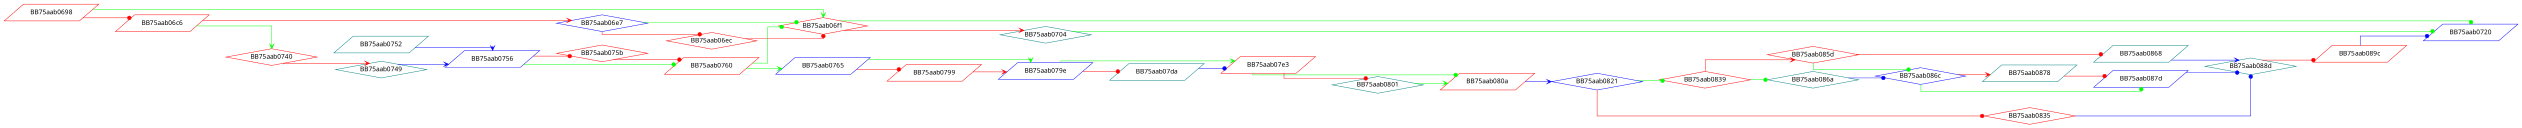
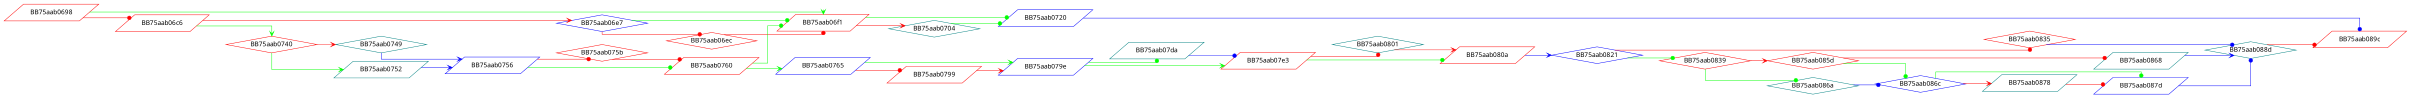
  digraph {
    fontname="Noto Sans"
    rankdir=LR
    splines=ortho
    node [color=red fontname="Noto Sans" shape=parallelogram]
    edge [arrowhead=dot color=red fontname="Noto Sans"]
    BB75aab0698
-   BB75aab06f1 [shape=diamond]
+   BB75aab06f1
    BB75aab06c6
    BB75aab0720 [color=blue]
    BB75aab0704 [color=teal shape=diamond]
    BB75aab0740 [shape=diamond]
    BB75aab06e7 [color=blue shape=diamond]
    BB75aab089c
    BB75aab0752 [color=teal]
    BB75aab0749 [color=teal shape=diamond]
    BB75aab06ec [shape=diamond]
    BB75aab0756 [color=blue]
    BB75aab0760
    BB75aab075b [shape=diamond]
    BB75aab0765 [color=blue]
    BB75aab079e [color=blue]
    BB75aab0799
    BB75aab07e3
    BB75aab07da [color=teal]
    BB75aab080a
    BB75aab0801 [color=teal shape=diamond]
    BB75aab0821 [color=blue shape=diamond]
    BB75aab0839 [shape=diamond]
    BB75aab0835 [shape=diamond]
    BB75aab086a [color=teal shape=diamond]
    BB75aab085d [shape=diamond]
    BB75aab088d [color=teal shape=diamond]
    BB75aab086c [color=blue shape=diamond]
    BB75aab0868 [color=teal]
    BB75aab087d [color=blue]
    BB75aab0878 [color=teal]
    BB75aab0698 -> BB75aab06f1 [arrowhead=vee color=green]
    BB75aab0698 -> BB75aab06c6
    BB75aab06f1 -> BB75aab0720 [color=green]
    BB75aab06f1 -> BB75aab0704 [arrowhead=vee]
    BB75aab06c6 -> BB75aab0740 [arrowhead=vee color=green]
    BB75aab06c6 -> BB75aab06e7 [arrowhead=vee]
-   BB75aab089c -> BB75aab0720 [color=blue]
+   BB75aab0720 -> BB75aab089c [color=blue]
    BB75aab0704 -> BB75aab0720 [color=green]
+   BB75aab0740 -> BB75aab0752 [arrowhead=vee color=green]
    BB75aab0740 -> BB75aab0749 [arrowhead=vee]
    BB75aab06e7 -> BB75aab06f1 [color=green]
    BB75aab06e7 -> BB75aab06ec
    BB75aab0752 -> BB75aab0756 [arrowhead=vee color=blue]
    BB75aab0749 -> BB75aab0756 [arrowhead=vee color=blue]
    BB75aab06ec -> BB75aab06f1
    BB75aab0756 -> BB75aab0760 [color=green]
    BB75aab0756 -> BB75aab075b
    BB75aab0760 -> BB75aab06f1 [color=green]
    BB75aab0760 -> BB75aab0765 [arrowhead=vee color=green]
    BB75aab075b -> BB75aab0760
    BB75aab0765 -> BB75aab079e [arrowhead=vee color=green]
    BB75aab0765 -> BB75aab0799
    BB75aab079e -> BB75aab07e3 [arrowhead=vee color=green]
-   BB75aab079e -> BB75aab07da
+   BB75aab079e -> BB75aab07da [color=green]
    BB75aab0799 -> BB75aab079e [arrowhead=vee]
    BB75aab07e3 -> BB75aab080a [color=green]
    BB75aab07e3 -> BB75aab0801
    BB75aab07da -> BB75aab07e3 [color=blue]
    BB75aab080a -> BB75aab0821 [arrowhead=vee color=blue]
-   BB75aab0801 -> BB75aab080a [arrowhead=vee color=green]
+   BB75aab0801 -> BB75aab080a [arrowhead=vee]
    BB75aab0821 -> BB75aab0839 [color=green]
    BB75aab0821 -> BB75aab0835
    BB75aab0839 -> BB75aab086a [color=green]
    BB75aab0839 -> BB75aab085d [arrowhead=vee]
    BB75aab0835 -> BB75aab088d [color=blue]
    BB75aab086a -> BB75aab086c [color=blue]
    BB75aab085d -> BB75aab086c [color=green]
    BB75aab085d -> BB75aab0868
    BB75aab088d -> BB75aab089c
    BB75aab086c -> BB75aab087d [color=green]
    BB75aab086c -> BB75aab0878 [arrowhead=vee]
    BB75aab0868 -> BB75aab088d [arrowhead=vee color=blue]
    BB75aab087d -> BB75aab088d [color=blue]
    BB75aab0878 -> BB75aab087d
  }
